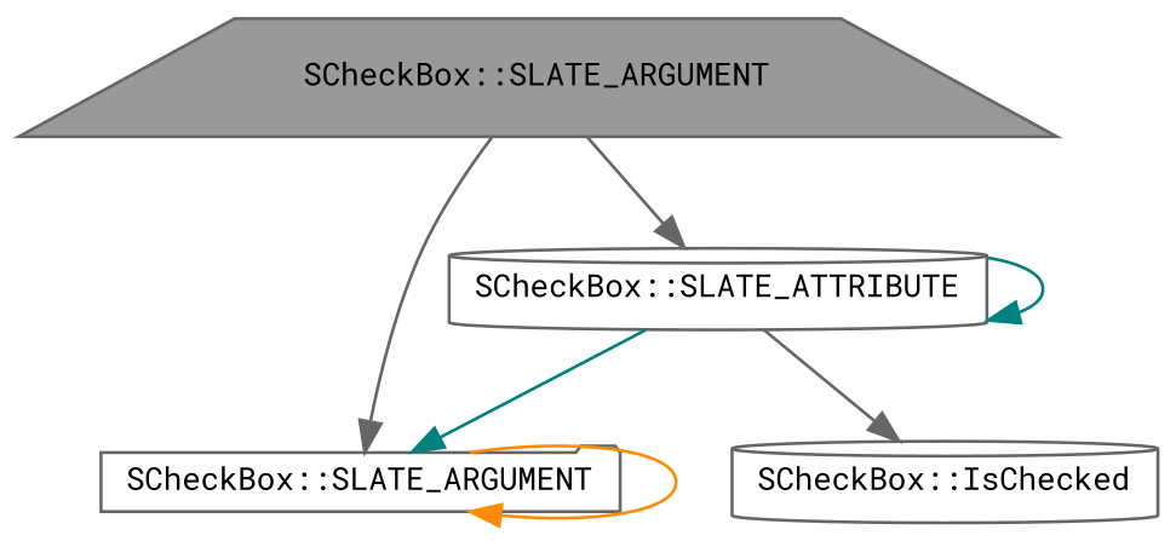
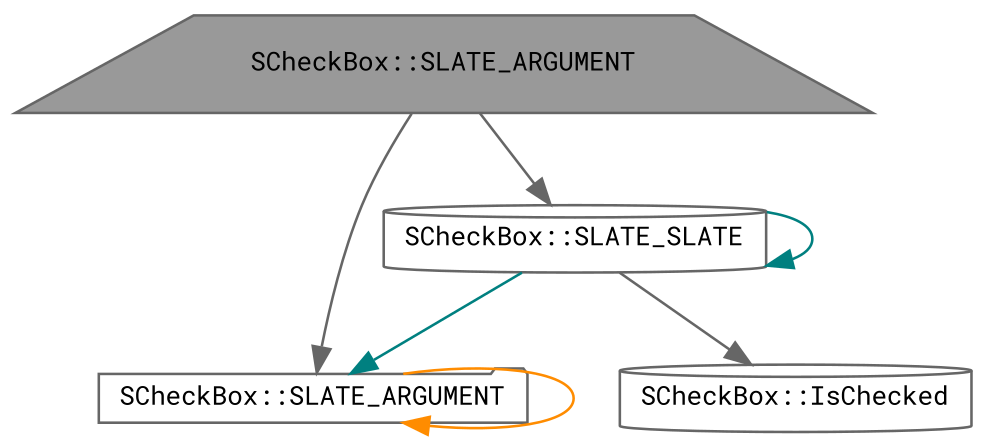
  digraph {
    rankdir=TB
    fontname="Roboto Mono"
    node [color=grey40 fillcolor=white fontname="Roboto Mono" fontsize=10 shape=cylinder style=filled]
    edge [color=gray40 fontname="Roboto Mono" fontsize=10 labelfontname=Helvetica labelfontsize=10 style=solid]
    n1 [color=gray40 fillcolor=grey60 fontcolor=black height=0.2 label="SCheckBox::SLATE_ARGUMENT" shape=trapezium width=0.4]
    n2 [height=0.2 label="SCheckBox::SLATE_ARGUMENT" shape=folder width=0.4]
-   n3 [height=0.2 label="SCheckBox::SLATE_ATTRIBUTE" width=0.4]
+   n3 [height=0.2 label="SCheckBox::SLATE_SLATE" width=0.4]
    n4 [height=0.2 label="SCheckBox::IsChecked" width=0.4]
    n1 -> n2
    n1 -> n3
    n2 -> n2 [color=darkorange]
    n3 -> n2 [color=teal]
    n3 -> n3 [color=teal]
    n3 -> n4
  }
